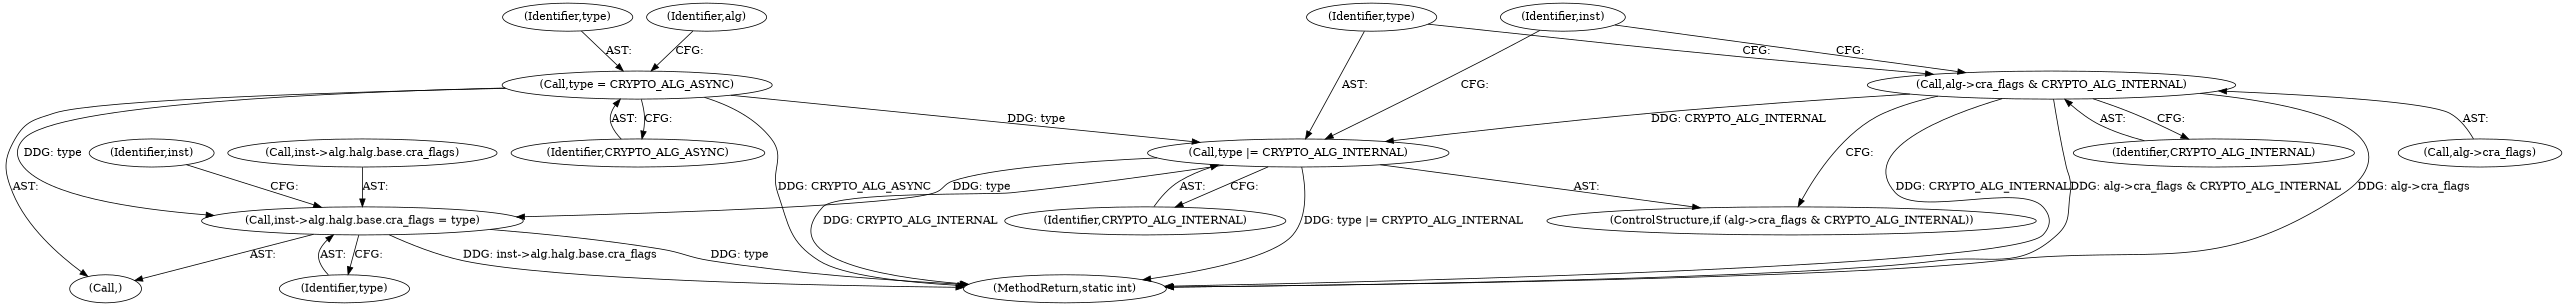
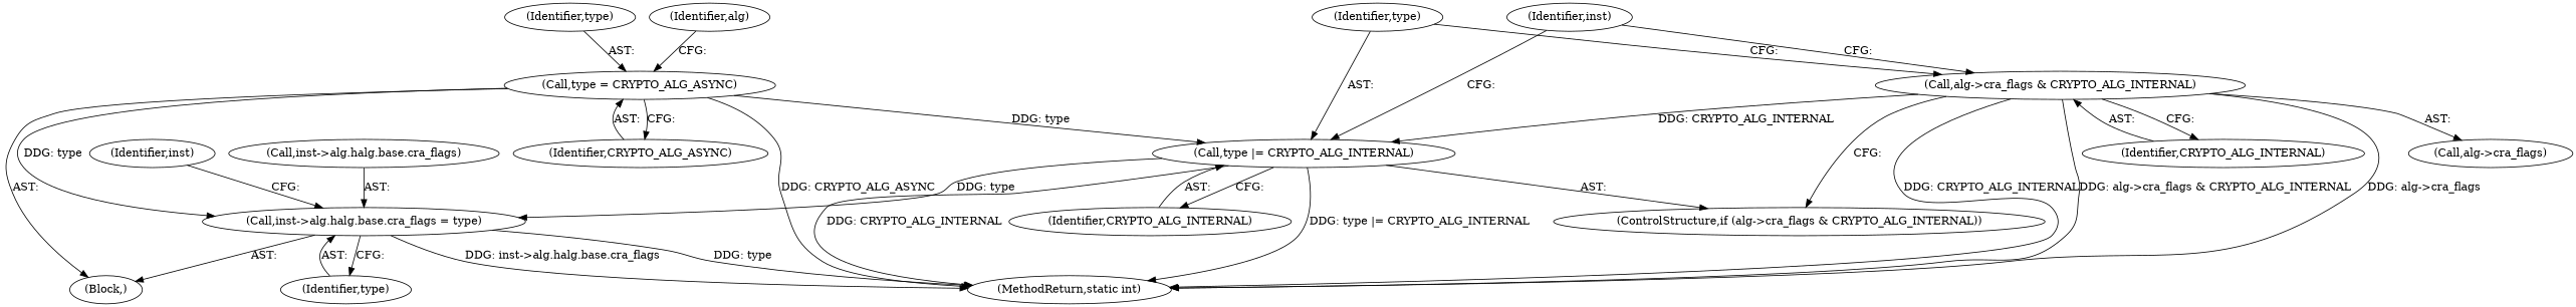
  digraph {
    fontname="DejaVu Serif"
    node [fontname="DejaVu Serif"]
    edge [fontname="DejaVu Serif"]
    n1 [label="(Call,inst->alg.halg.base.cra_flags = type)"]
    n2 [label="(MethodReturn,static int)"]
-   n3 [label="(Call,)"]
+   n3 [label="(Block,)"]
    n4 [label="(Identifier,type)"]
    n5 [label="(Call,type = CRYPTO_ALG_ASYNC)"]
    n6 [label="(Call,type |= CRYPTO_ALG_INTERNAL)"]
    n7 [label="(Identifier,CRYPTO_ALG_ASYNC)"]
    n8 [label="(Identifier,CRYPTO_ALG_INTERNAL)"]
    n9 [label="(ControlStructure,if (alg->cra_flags & CRYPTO_ALG_INTERNAL))"]
    n10 [label="(Call,alg->cra_flags & CRYPTO_ALG_INTERNAL)"]
    n11 [label="(Identifier,CRYPTO_ALG_INTERNAL)"]
    n12 [label="(Identifier,type)"]
    n13 [label="(Identifier,type)"]
    n14 [label="(Identifier,inst)"]
    n15 [label="(Identifier,alg)"]
    n16 [label="(Identifier,inst)"]
    n17 [label="(Call,alg->cra_flags)"]
    n18 [label="(Call,inst->alg.halg.base.cra_flags)"]
    n1 -> n2 [label="DDG: type"]
    n1 -> n2 [label="DDG: inst->alg.halg.base.cra_flags"]
    n1 -> n3 [label="AST: "]
    n1 -> n4 [label="CFG: "]
    n4 -> n1 [label="AST: "]
    n5 -> n1 [label="DDG: type"]
    n5 -> n2 [label="DDG: CRYPTO_ALG_ASYNC"]
    n5 -> n3 [label="AST: "]
    n5 -> n6 [label="DDG: type"]
    n5 -> n7 [label="CFG: "]
    n6 -> n1 [label="DDG: type"]
    n6 -> n2 [label="DDG: type |= CRYPTO_ALG_INTERNAL"]
    n6 -> n2 [label="DDG: CRYPTO_ALG_INTERNAL"]
    n6 -> n8 [label="CFG: "]
    n6 -> n9 [label="AST: "]
    n7 -> n5 [label="AST: "]
    n8 -> n6 [label="AST: "]
    n10 -> n2 [label="DDG: CRYPTO_ALG_INTERNAL"]
    n10 -> n2 [label="DDG: alg->cra_flags & CRYPTO_ALG_INTERNAL"]
    n10 -> n2 [label="DDG: alg->cra_flags"]
    n10 -> n6 [label="DDG: CRYPTO_ALG_INTERNAL"]
    n10 -> n9 [label="CFG: "]
    n10 -> n11 [label="CFG: "]
    n11 -> n10 [label="AST: "]
    n12 -> n5 [label="AST: "]
    n13 -> n6 [label="AST: "]
    n13 -> n10 [label="CFG: "]
    n14 -> n6 [label="CFG: "]
    n14 -> n10 [label="CFG: "]
    n15 -> n5 [label="CFG: "]
    n16 -> n1 [label="CFG: "]
-   n17 -> n10 [label="AST: "]
+   n10 -> n17 [label="AST: "]
    n18 -> n1 [label="AST: "]
  }
